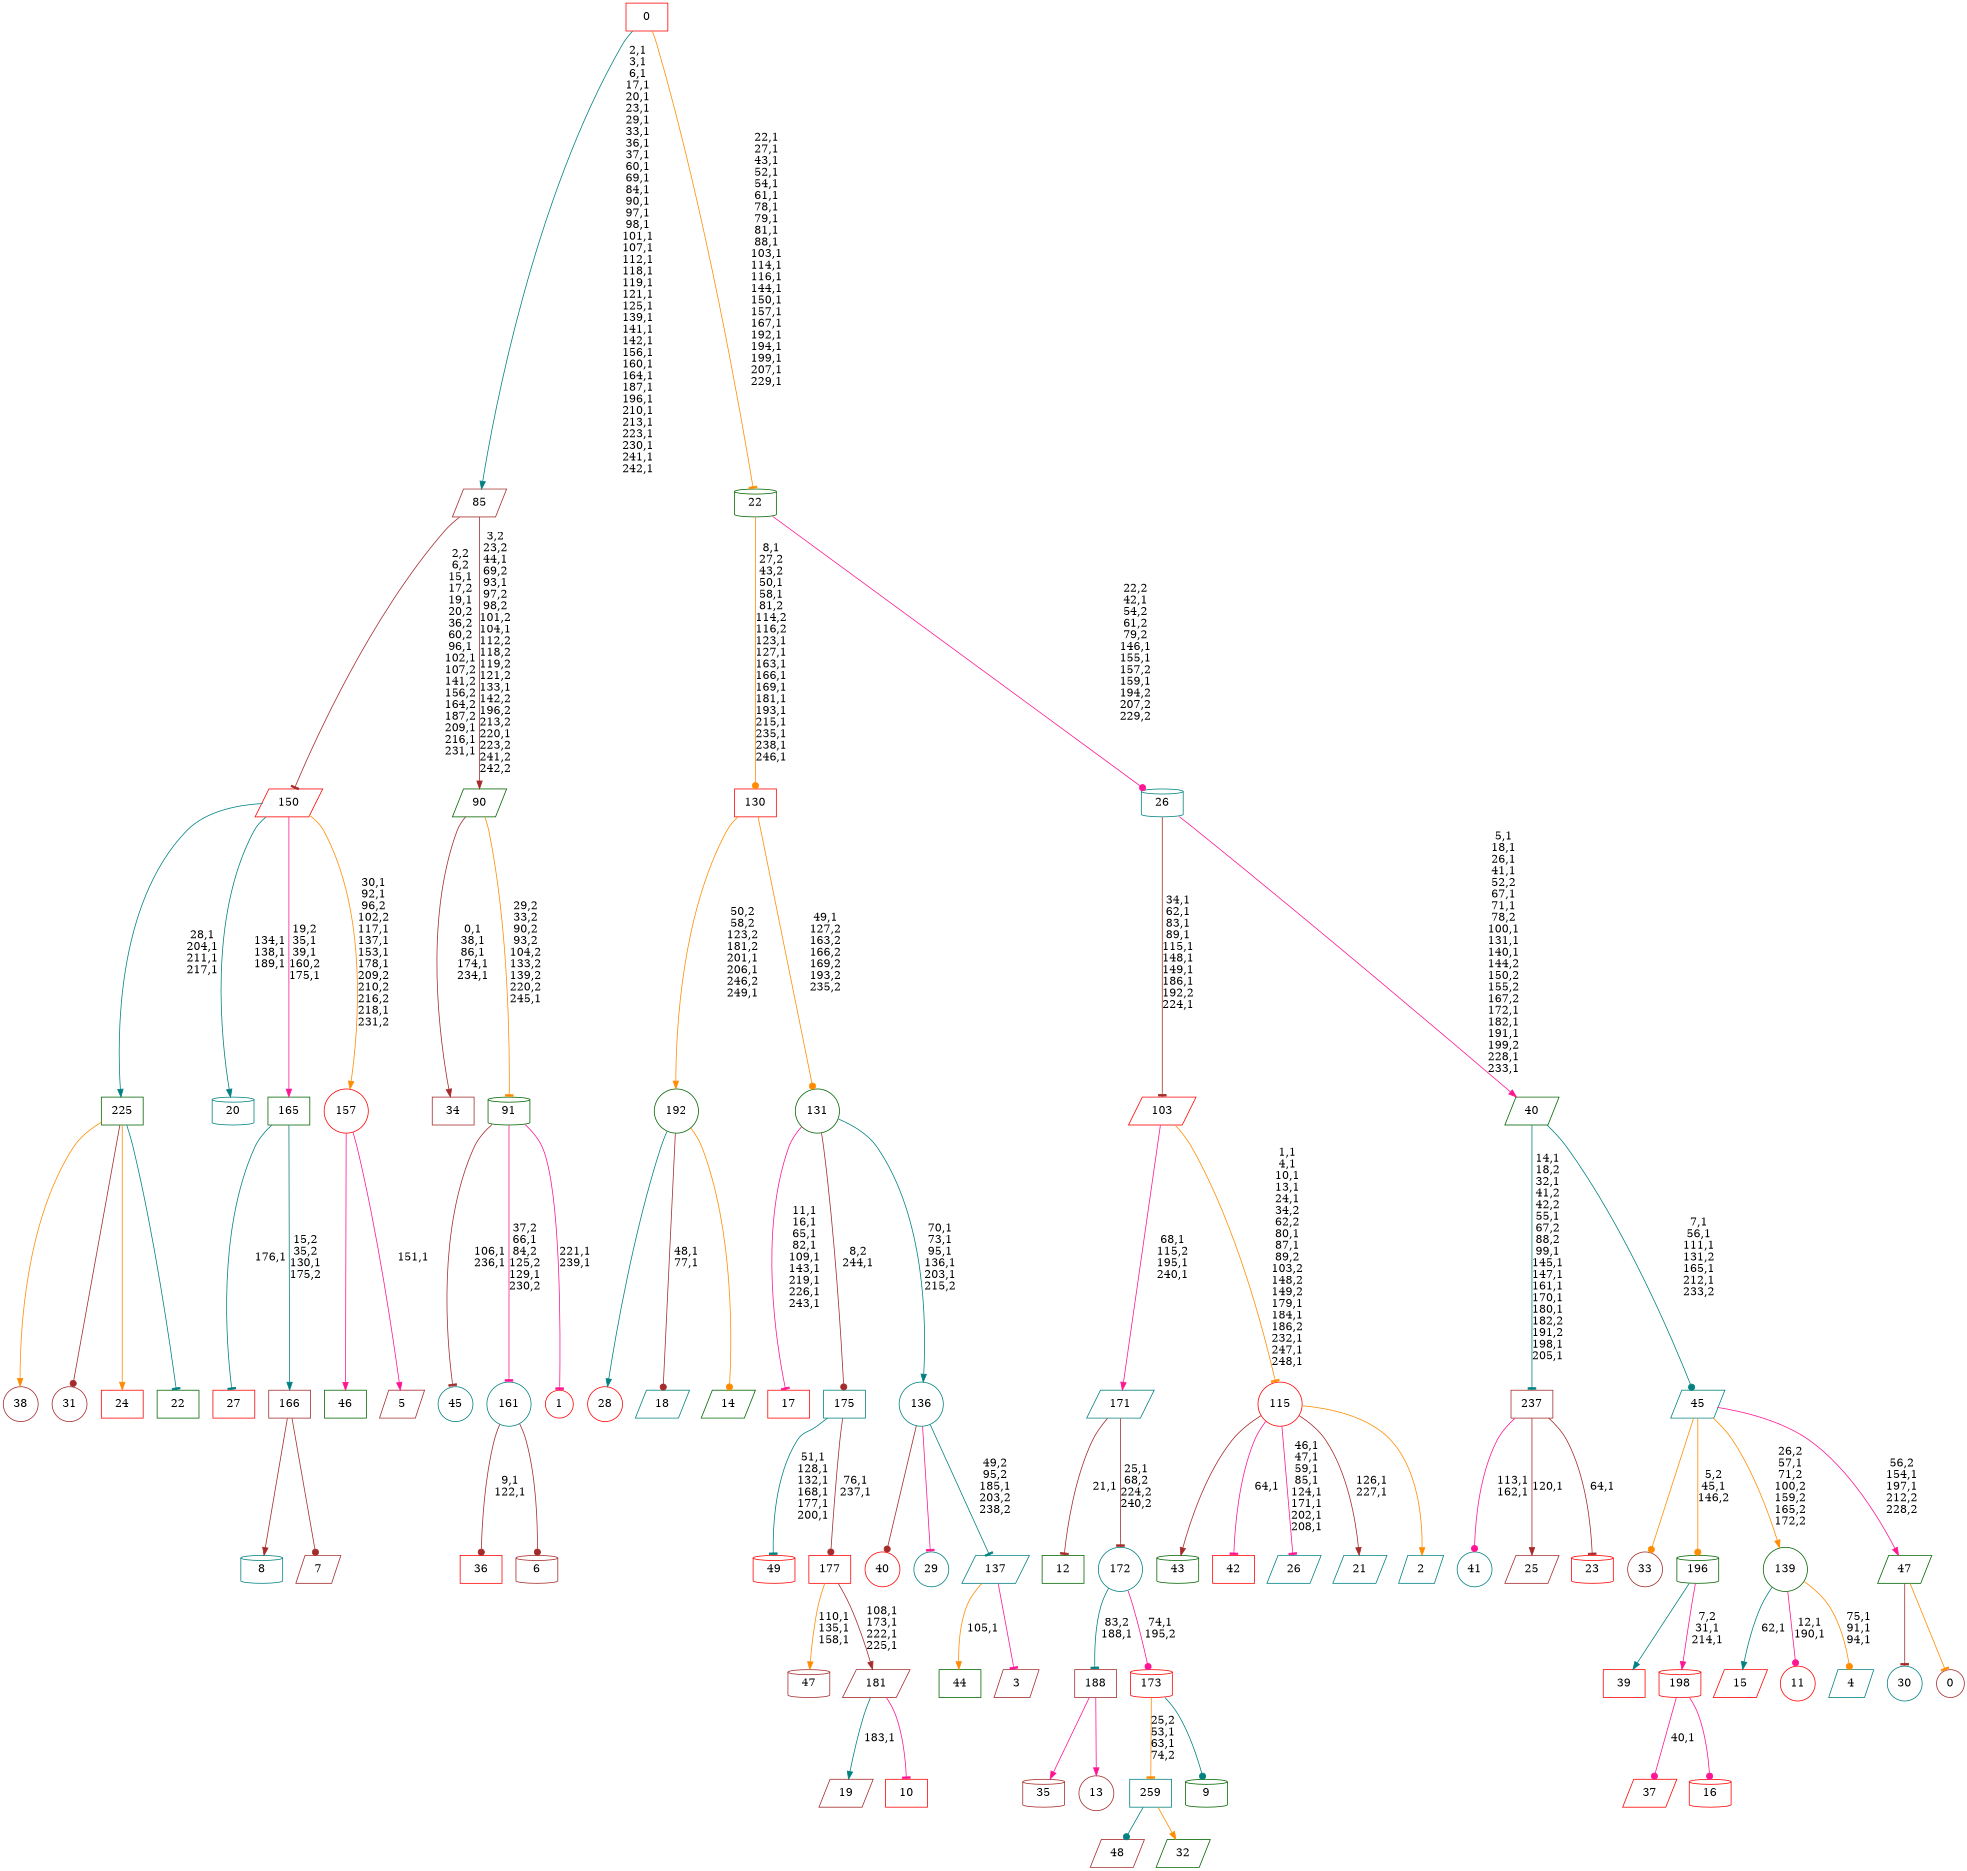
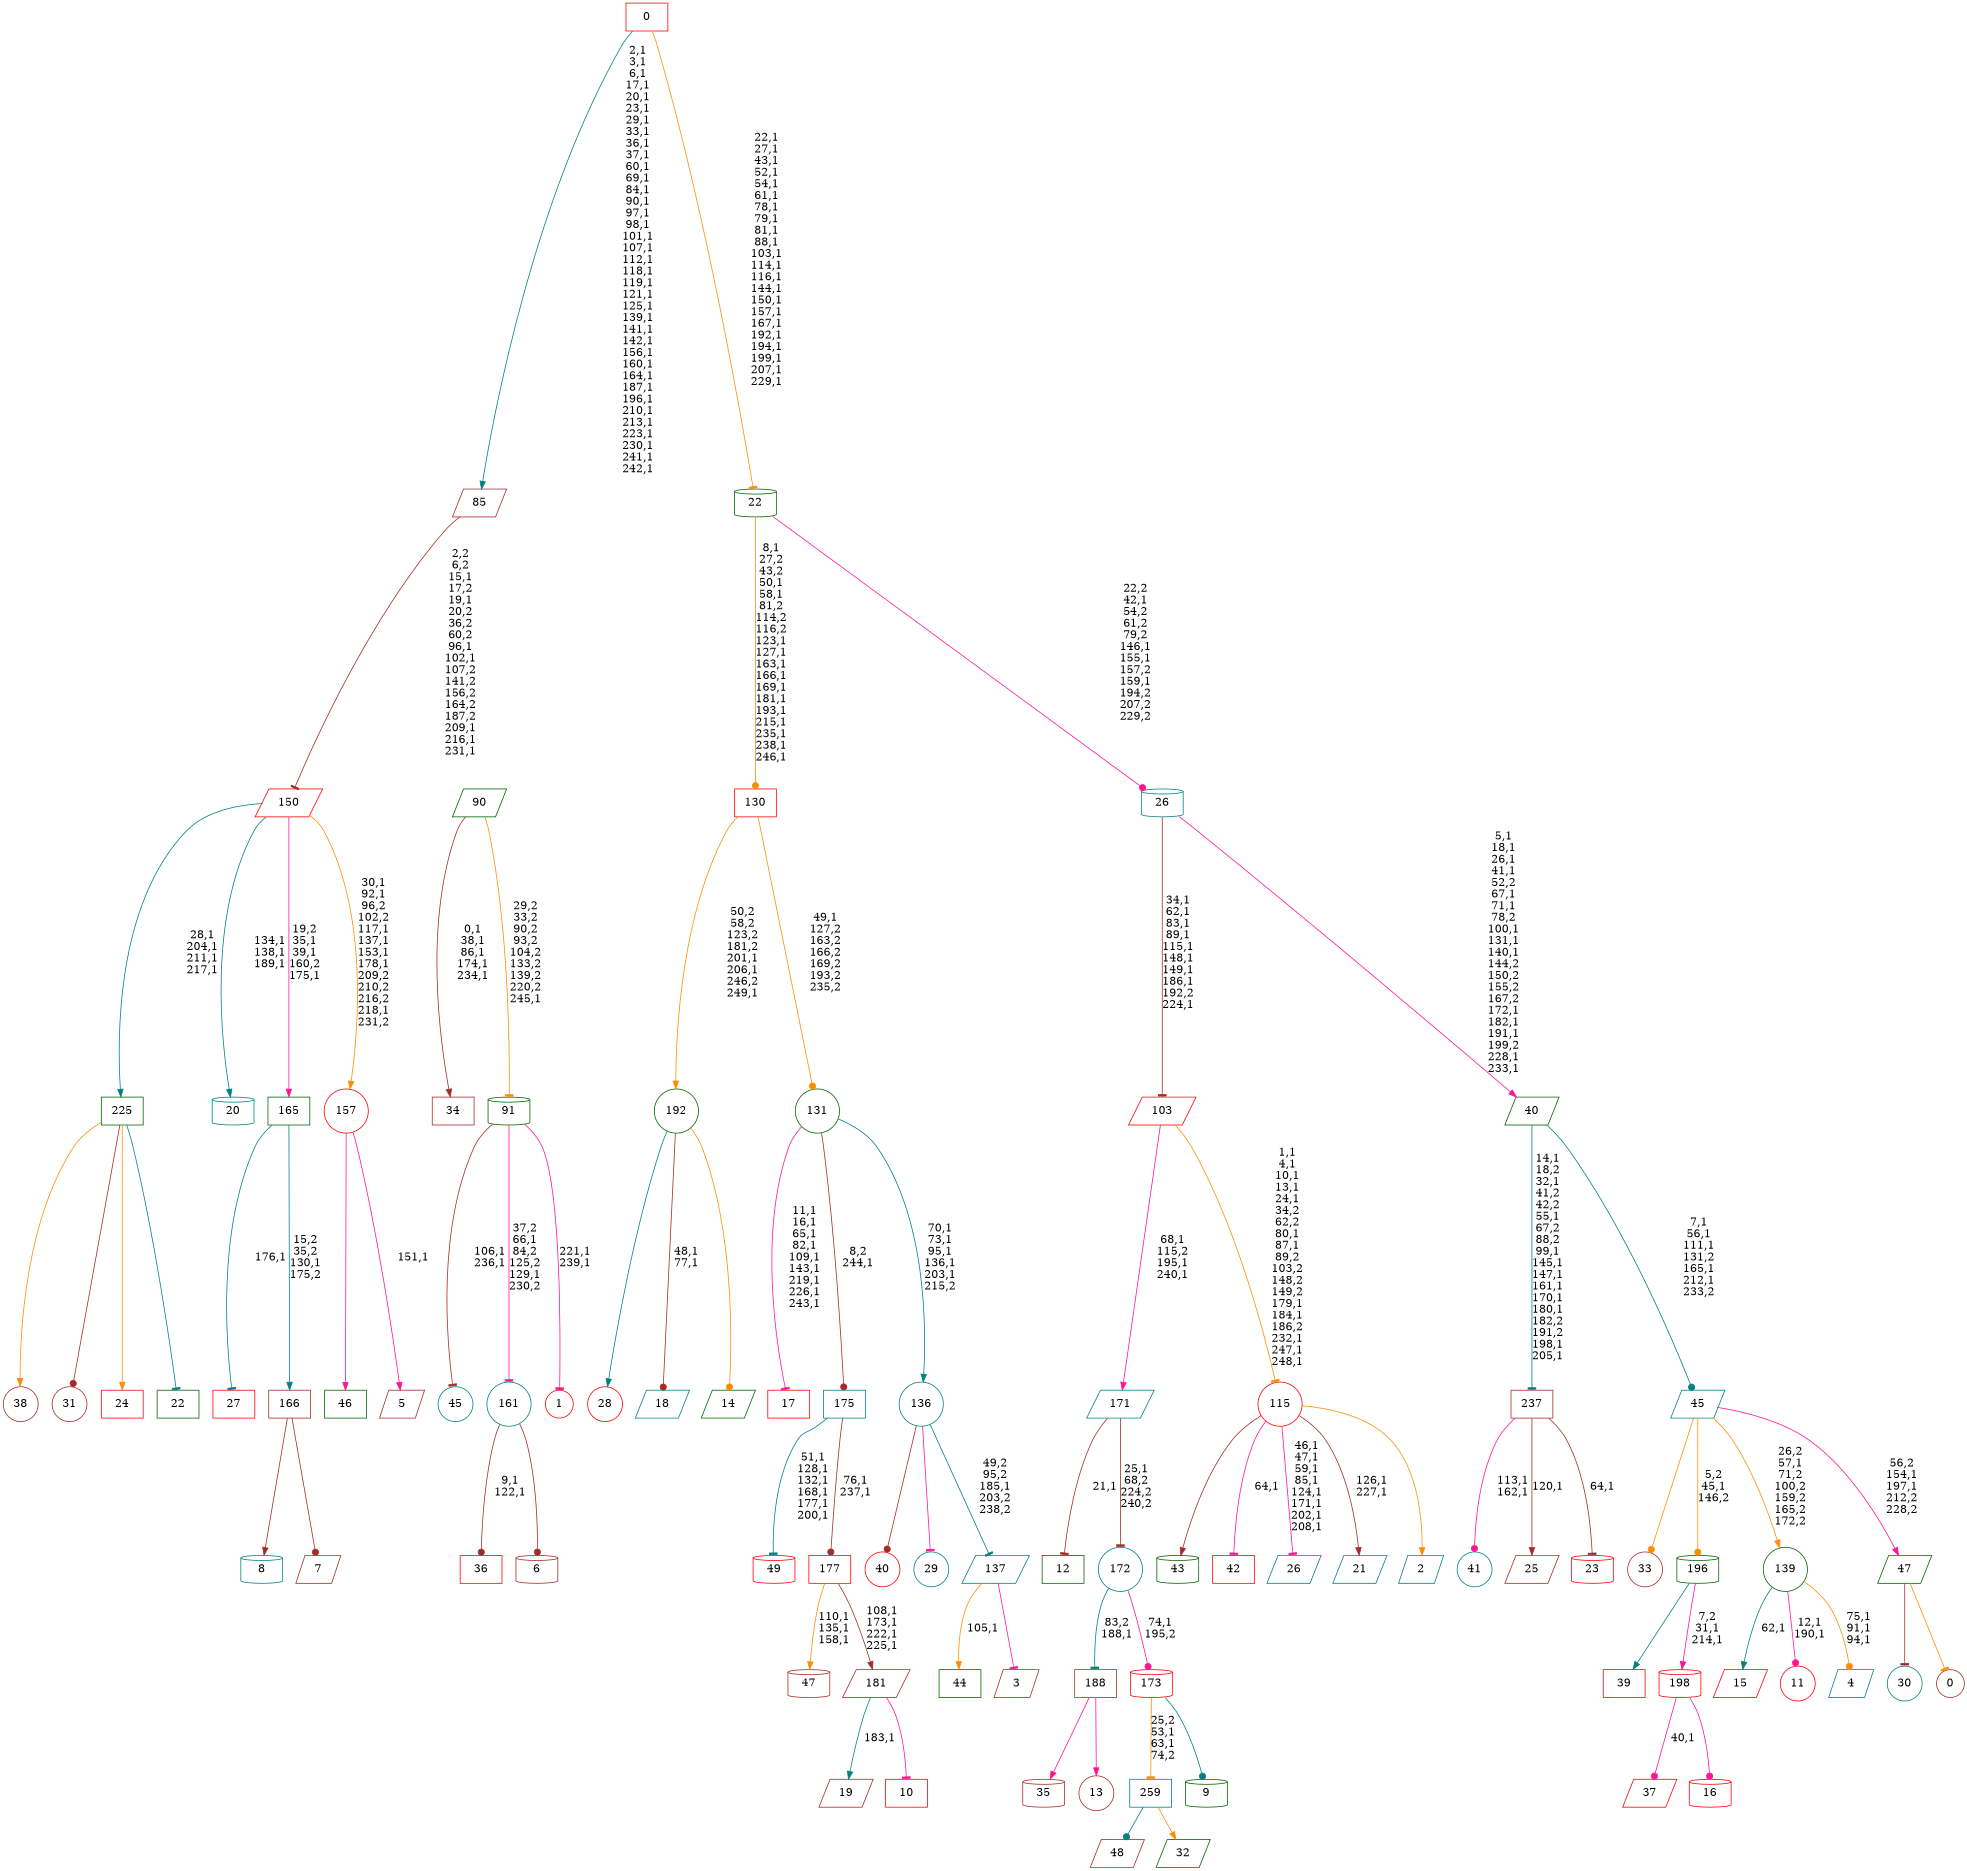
  digraph {
    node [color=red shape=parallelogram]
    edge [arrowhead=normal color=deeppink]
    n1 [label=49 shape=cylinder]
    n2 [color=brown label=48]
    n3 [color=brown label=47 shape=cylinder]
    n4 [color=darkgreen label=46 shape=box]
    n5 [color=teal label=45 shape=circle]
    n6 [color=darkgreen label=44 shape=box]
    n7 [color=darkgreen label=43 shape=cylinder]
    n8 [label=42 shape=box]
    n9 [color=teal label=41 shape=circle]
    n10 [label=40 shape=circle]
    n11 [label=39 shape=box]
    n12 [color=brown label=38 shape=circle]
    n13 [label=37]
    n14 [label=36 shape=box]
    n15 [color=brown label=35 shape=cylinder]
    n16 [color=brown label=34 shape=box]
    n17 [color=brown label=33 shape=circle]
    n18 [color=darkgreen label=32]
    259 [color=teal shape=box]
    n20 [color=brown label=31 shape=circle]
    n21 [color=teal label=30 shape=circle]
    n22 [color=teal label=29 shape=circle]
    n23 [label=28 shape=circle]
    n24 [label=27 shape=box]
    n25 [color=teal label=26]
    n26 [color=brown label=25]
    n27 [label=24 shape=box]
    n28 [label=23 shape=cylinder]
    237 [color=brown shape=box]
    n30 [color=darkgreen label=22 shape=box]
    225 [color=darkgreen shape=box]
    n32 [color=teal label=21]
    n33 [color=teal label=20 shape=cylinder]
    n34 [color=brown label=19]
    n35 [color=teal label=18]
    n36 [label=17 shape=box]
    n37 [label=16 shape=cylinder]
    198 [shape=cylinder]
    196 [color=darkgreen shape=cylinder]
    n40 [label=15]
    n41 [color=darkgreen label=14]
    192 [color=darkgreen shape=circle]
    n43 [color=brown label=13 shape=circle]
    188 [color=brown shape=box]
    n45 [color=darkgreen label=12 shape=box]
    n46 [label=11 shape=circle]
    n47 [label=10 shape=box]
    181 [color=brown]
    177 [shape=box]
    175 [color=teal shape=box]
    n51 [color=darkgreen label=9 shape=cylinder]
    173 [shape=cylinder]
    172 [color=teal shape=circle]
    171 [color=teal]
    n55 [color=teal label=8 shape=cylinder]
    n56 [color=brown label=7]
    166 [color=brown shape=box]
    165 [color=darkgreen shape=box]
    n59 [color=brown label=6 shape=cylinder]
    161 [color=teal shape=circle]
    n61 [color=brown label=5]
    157 [shape=circle]
    150
    n64 [color=teal label=4]
    139 [color=darkgreen shape=circle]
    n66 [color=brown label=3]
    137 [color=teal]
    136 [color=teal shape=circle]
    131 [color=darkgreen shape=circle]
    130 [shape=box]
    n71 [color=teal label=2]
    115 [shape=circle]
    103
    n74 [label=1 shape=circle]
    91 [color=darkgreen shape=cylinder]
    90 [color=darkgreen]
    85 [color=brown]
    n78 [color=brown label=0 shape=circle]
    47 [color=darkgreen]
    45 [color=teal]
    40 [color=darkgreen]
    26 [color=teal shape=cylinder]
    22 [color=darkgreen shape=cylinder]
    0 [shape=box]
    259 -> n2 [arrowhead=dot color=teal]
    259 -> n18 [color=darkorange]
    237 -> n9 [arrowhead=dot label="113,1\n162,1"]
    237 -> n26 [color=brown label="120,1"]
    237 -> n28 [arrowhead=tee color=brown label="64,1"]
    225 -> n12 [color=darkorange]
    225 -> n20 [arrowhead=dot color=brown]
    225 -> n27 [color=darkorange]
    225 -> n30 [arrowhead=tee color=teal]
    198 -> n13 [arrowhead=dot label="40,1"]
    198 -> n37 [arrowhead=dot]
    196 -> n11 [color=teal]
    196 -> 198 [label="7,2\n31,1\n214,1"]
    192 -> n23 [color=teal]
    192 -> n35 [arrowhead=dot color=brown label="48,1\n77,1"]
    192 -> n41 [arrowhead=dot color=darkorange]
    188 -> n15
    188 -> n43
    181 -> n34 [color=teal label="183,1"]
    181 -> n47 [arrowhead=tee]
    177 -> n3 [color=darkorange label="110,1\n135,1\n158,1"]
    177 -> 181 [color=brown label="108,1\n173,1\n222,1\n225,1"]
    175 -> n1 [arrowhead=tee color=teal label="51,1\n128,1\n132,1\n168,1\n177,1\n200,1"]
    175 -> 177 [arrowhead=dot color=brown label="76,1\n237,1"]
    173 -> 259 [arrowhead=tee color=darkorange label="25,2\n53,1\n63,1\n74,2"]
    173 -> n51 [arrowhead=dot color=teal]
    172 -> 188 [arrowhead=tee color=teal label="83,2\n188,1"]
    172 -> 173 [arrowhead=dot label="74,1\n195,2"]
    171 -> n45 [arrowhead=tee color=brown label="21,1"]
    171 -> 172 [arrowhead=tee color=brown label="25,1\n68,2\n224,2\n240,2"]
    166 -> n55 [color=brown]
    166 -> n56 [arrowhead=dot color=brown]
    165 -> n24 [arrowhead=tee color=teal label="176,1"]
    165 -> 166 [color=teal label="15,2\n35,2\n130,1\n175,2"]
    161 -> n14 [arrowhead=dot color=brown label="9,1\n122,1"]
    161 -> n59 [arrowhead=dot color=brown]
    157 -> n4
    157 -> n61 [label="151,1"]
    150 -> 225 [color=teal label="28,1\n204,1\n211,1\n217,1"]
    150 -> n33 [color=teal label="134,1\n138,1\n189,1"]
    150 -> 165 [label="19,2\n35,1\n39,1\n160,2\n175,1"]
    150 -> 157 [color=darkorange label="30,1\n92,1\n96,2\n102,2\n117,1\n137,1\n153,1\n178,1\n209,2\n210,2\n216,2\n218,1\n231,2"]
    139 -> n40 [color=teal label="62,1"]
    139 -> n46 [arrowhead=dot label="12,1\n190,1"]
    139 -> n64 [arrowhead=dot color=darkorange label="75,1\n91,1\n94,1"]
    137 -> n6 [color=darkorange label="105,1"]
    137 -> n66 [arrowhead=tee]
    136 -> n10 [arrowhead=dot color=brown]
    136 -> n22 [arrowhead=tee]
    136 -> 137 [arrowhead=tee color=teal label="49,2\n95,2\n185,1\n203,2\n238,2"]
    131 -> n36 [arrowhead=tee label="11,1\n16,1\n65,1\n82,1\n109,1\n143,1\n219,1\n226,1\n243,1"]
    131 -> 175 [arrowhead=dot color=brown label="8,2\n244,1"]
    131 -> 136 [color=teal label="70,1\n73,1\n95,1\n136,1\n203,1\n215,2"]
    130 -> 192 [color=darkorange label="50,2\n58,2\n123,2\n181,2\n201,1\n206,1\n246,2\n249,1"]
    130 -> 131 [arrowhead=dot color=darkorange label="49,1\n127,2\n163,2\n166,2\n169,2\n193,2\n235,2"]
    115 -> n7 [color=brown]
    115 -> n8 [arrowhead=tee label="64,1"]
    115 -> n25 [arrowhead=tee label="46,1\n47,1\n59,1\n85,1\n124,1\n171,1\n202,1\n208,1"]
    115 -> n32 [color=brown label="126,1\n227,1"]
    115 -> n71 [color=darkorange]
    103 -> 171 [label="68,1\n115,2\n195,1\n240,1"]
    103 -> 115 [arrowhead=tee color=darkorange label="1,1\n4,1\n10,1\n13,1\n24,1\n34,2\n62,2\n80,1\n87,1\n89,2\n103,2\n148,2\n149,2\n179,1\n184,1\n186,2\n232,1\n247,1\n248,1"]
    91 -> n5 [arrowhead=tee color=brown label="106,1\n236,1"]
    91 -> 161 [arrowhead=tee label="37,2\n66,1\n84,2\n125,2\n129,1\n230,2"]
    91 -> n74 [arrowhead=tee label="221,1\n239,1"]
    90 -> n16 [color=brown label="0,1\n38,1\n86,1\n174,1\n234,1"]
    90 -> 91 [arrowhead=tee color=darkorange label="29,2\n33,2\n90,2\n93,2\n104,2\n133,2\n139,2\n220,2\n245,1"]
    85 -> 150 [arrowhead=tee color=brown label="2,2\n6,2\n15,1\n17,2\n19,1\n20,2\n36,2\n60,2\n96,1\n102,1\n107,2\n141,2\n156,2\n164,2\n187,2\n209,1\n216,1\n231,1"]
-   85 -> 90 [color=brown label="3,2\n23,2\n44,1\n69,2\n93,1\n97,2\n98,2\n101,2\n104,1\n112,2\n118,2\n119,2\n121,2\n133,1\n142,2\n196,2\n213,2\n220,1\n223,2\n241,2\n242,2"]
    47 -> n21 [arrowhead=tee color=brown]
    47 -> n78 [arrowhead=tee color=darkorange]
    45 -> n17 [arrowhead=dot color=darkorange]
    45 -> 196 [arrowhead=dot color=darkorange label="5,2\n45,1\n146,2"]
    45 -> 139 [color=darkorange label="26,2\n57,1\n71,2\n100,2\n159,2\n165,2\n172,2"]
    45 -> 47 [label="56,2\n154,1\n197,1\n212,2\n228,2"]
    40 -> 237 [arrowhead=tee color=teal label="14,1\n18,2\n32,1\n41,2\n42,2\n55,1\n67,2\n88,2\n99,1\n145,1\n147,1\n161,1\n170,1\n180,1\n182,2\n191,2\n198,1\n205,1"]
    40 -> 45 [arrowhead=dot color=teal label="7,1\n56,1\n111,1\n131,2\n165,1\n212,1\n233,2"]
    26 -> 103 [arrowhead=tee color=brown label="34,1\n62,1\n83,1\n89,1\n115,1\n148,1\n149,1\n186,1\n192,2\n224,1"]
    26 -> 40 [label="5,1\n18,1\n26,1\n41,1\n52,2\n67,1\n71,1\n78,2\n100,1\n131,1\n140,1\n144,2\n150,2\n155,2\n167,2\n172,1\n182,1\n191,1\n199,2\n228,1\n233,1"]
    22 -> 130 [arrowhead=dot color=darkorange label="8,1\n27,2\n43,2\n50,1\n58,1\n81,2\n114,2\n116,2\n123,1\n127,1\n163,1\n166,1\n169,1\n181,1\n193,1\n215,1\n235,1\n238,1\n246,1"]
    22 -> 26 [arrowhead=dot label="22,2\n42,1\n54,2\n61,2\n79,2\n146,1\n155,1\n157,2\n159,1\n194,2\n207,2\n229,2"]
    0 -> 85 [color=teal label="2,1\n3,1\n6,1\n17,1\n20,1\n23,1\n29,1\n33,1\n36,1\n37,1\n60,1\n69,1\n84,1\n90,1\n97,1\n98,1\n101,1\n107,1\n112,1\n118,1\n119,1\n121,1\n125,1\n139,1\n141,1\n142,1\n156,1\n160,1\n164,1\n187,1\n196,1\n210,1\n213,1\n223,1\n230,1\n241,1\n242,1"]
    0 -> 22 [arrowhead=tee color=darkorange label="22,1\n27,1\n43,1\n52,1\n54,1\n61,1\n78,1\n79,1\n81,1\n88,1\n103,1\n114,1\n116,1\n144,1\n150,1\n157,1\n167,1\n192,1\n194,1\n199,1\n207,1\n229,1"]
  }
